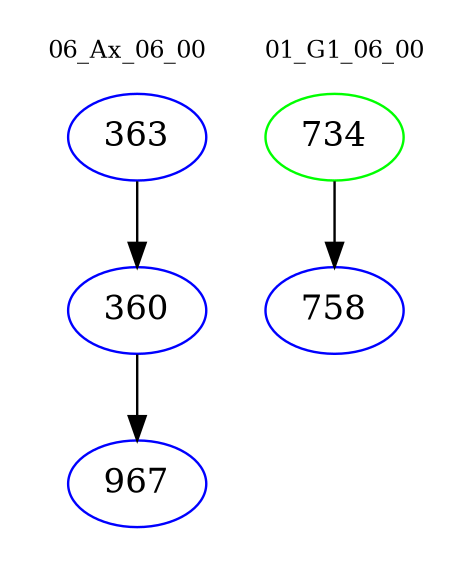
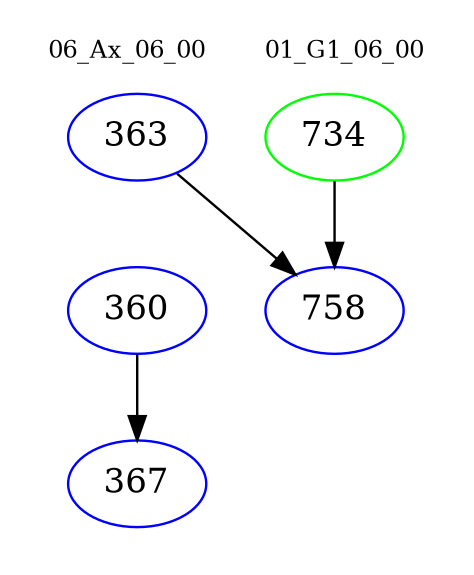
  digraph {
    node [color=blue]
    edge [color=black]
    n1 [label=363]
    n2 [label=360]
-   n3 [label=967]
+   n3 [label=367]
    n4 [color=green label=734]
    n5 [label=758]
    subgraph cluster_1 {
      color=white
      fontsize=10
      label="06_Ax_06_00"
      n1
      n2
      n3
    }
    subgraph cluster_2 {
      color=white
      fontsize=10
      label="01_G1_06_00"
      n4
      n5
    }
-   n1 -> n2
+   n1 -> n5
    n2 -> n3
    n4 -> n5
  }
